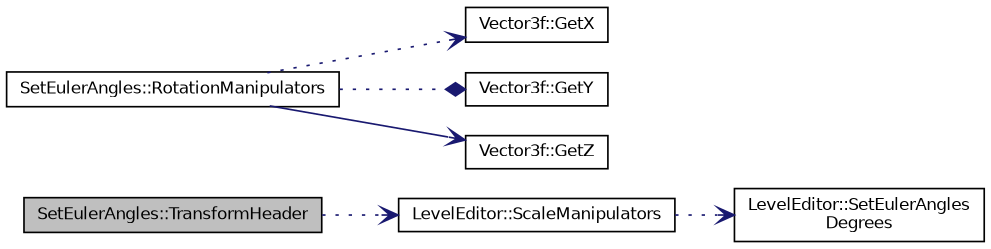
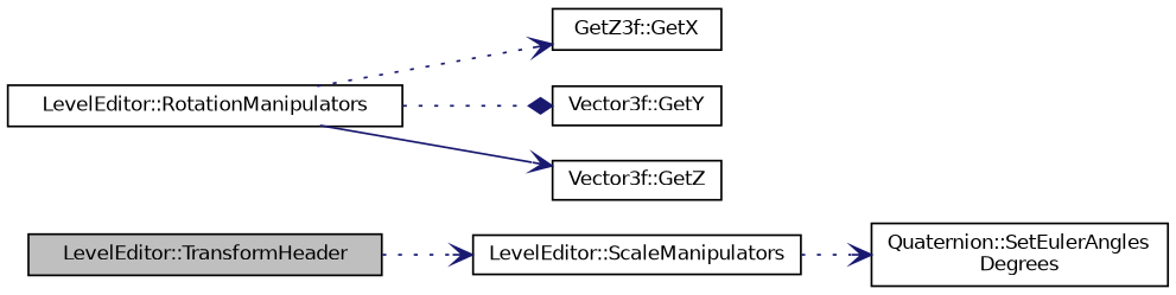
  digraph {
    rankdir=LR
    node [color=black fillcolor=white fontname=Helvetica fontsize=10 shape=record style=filled]
    edge [arrowhead=vee color=midnightblue fontname=Helvetica fontsize=10 labelfontname=Helvetica labelfontsize=10 style=dotted]
-   n1 [fillcolor=grey75 fontcolor=black height=0.2 label="SetEulerAngles::TransformHeader" width=0.4]
+   n1 [fillcolor=grey75 fontcolor=black height=0.2 label="LevelEditor::TransformHeader" width=0.4]
    n2 [height=0.2 label="LevelEditor::ScaleManipulators" width=0.4]
-   n3 [height=0.2 label="SetEulerAngles::RotationManipulators" width=0.4]
-   n4 [height=0.2 label="Vector3f::GetX" width=0.4]
+   n3 [height=0.2 label="LevelEditor::RotationManipulators" width=0.4]
+   n4 [height=0.2 label="GetZ3f::GetX" width=0.4]
    n5 [height=0.2 label="Vector3f::GetY" width=0.4]
    n6 [height=0.2 label="Vector3f::GetZ" width=0.4]
-   n7 [height=0.2 label="LevelEditor::SetEulerAngles\lDegrees" width=0.4]
+   n7 [height=0.2 label="Quaternion::SetEulerAngles\lDegrees" width=0.4]
    n1 -> n2
    n2 -> n7
    n3 -> n4
    n3 -> n5 [arrowhead=diamond]
    n3 -> n6 [style=solid]
  }
